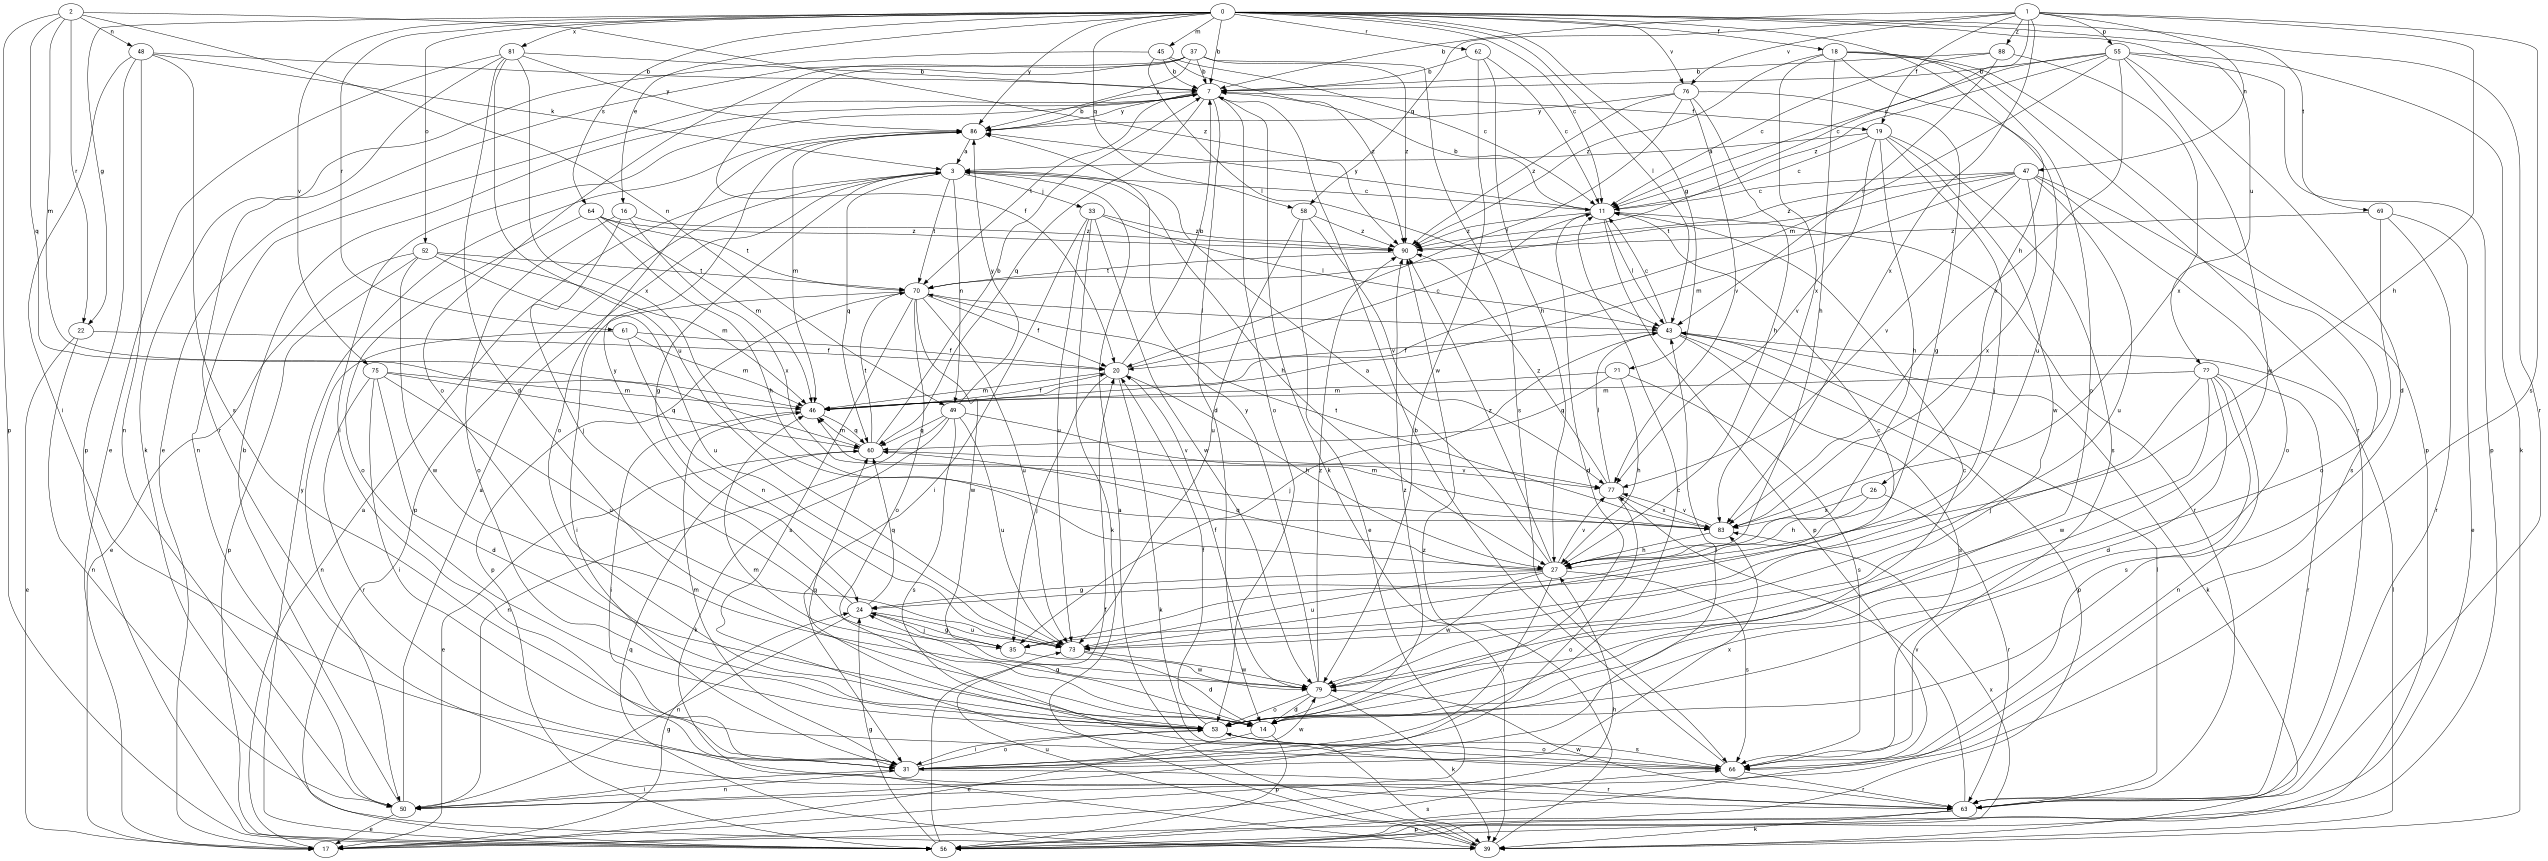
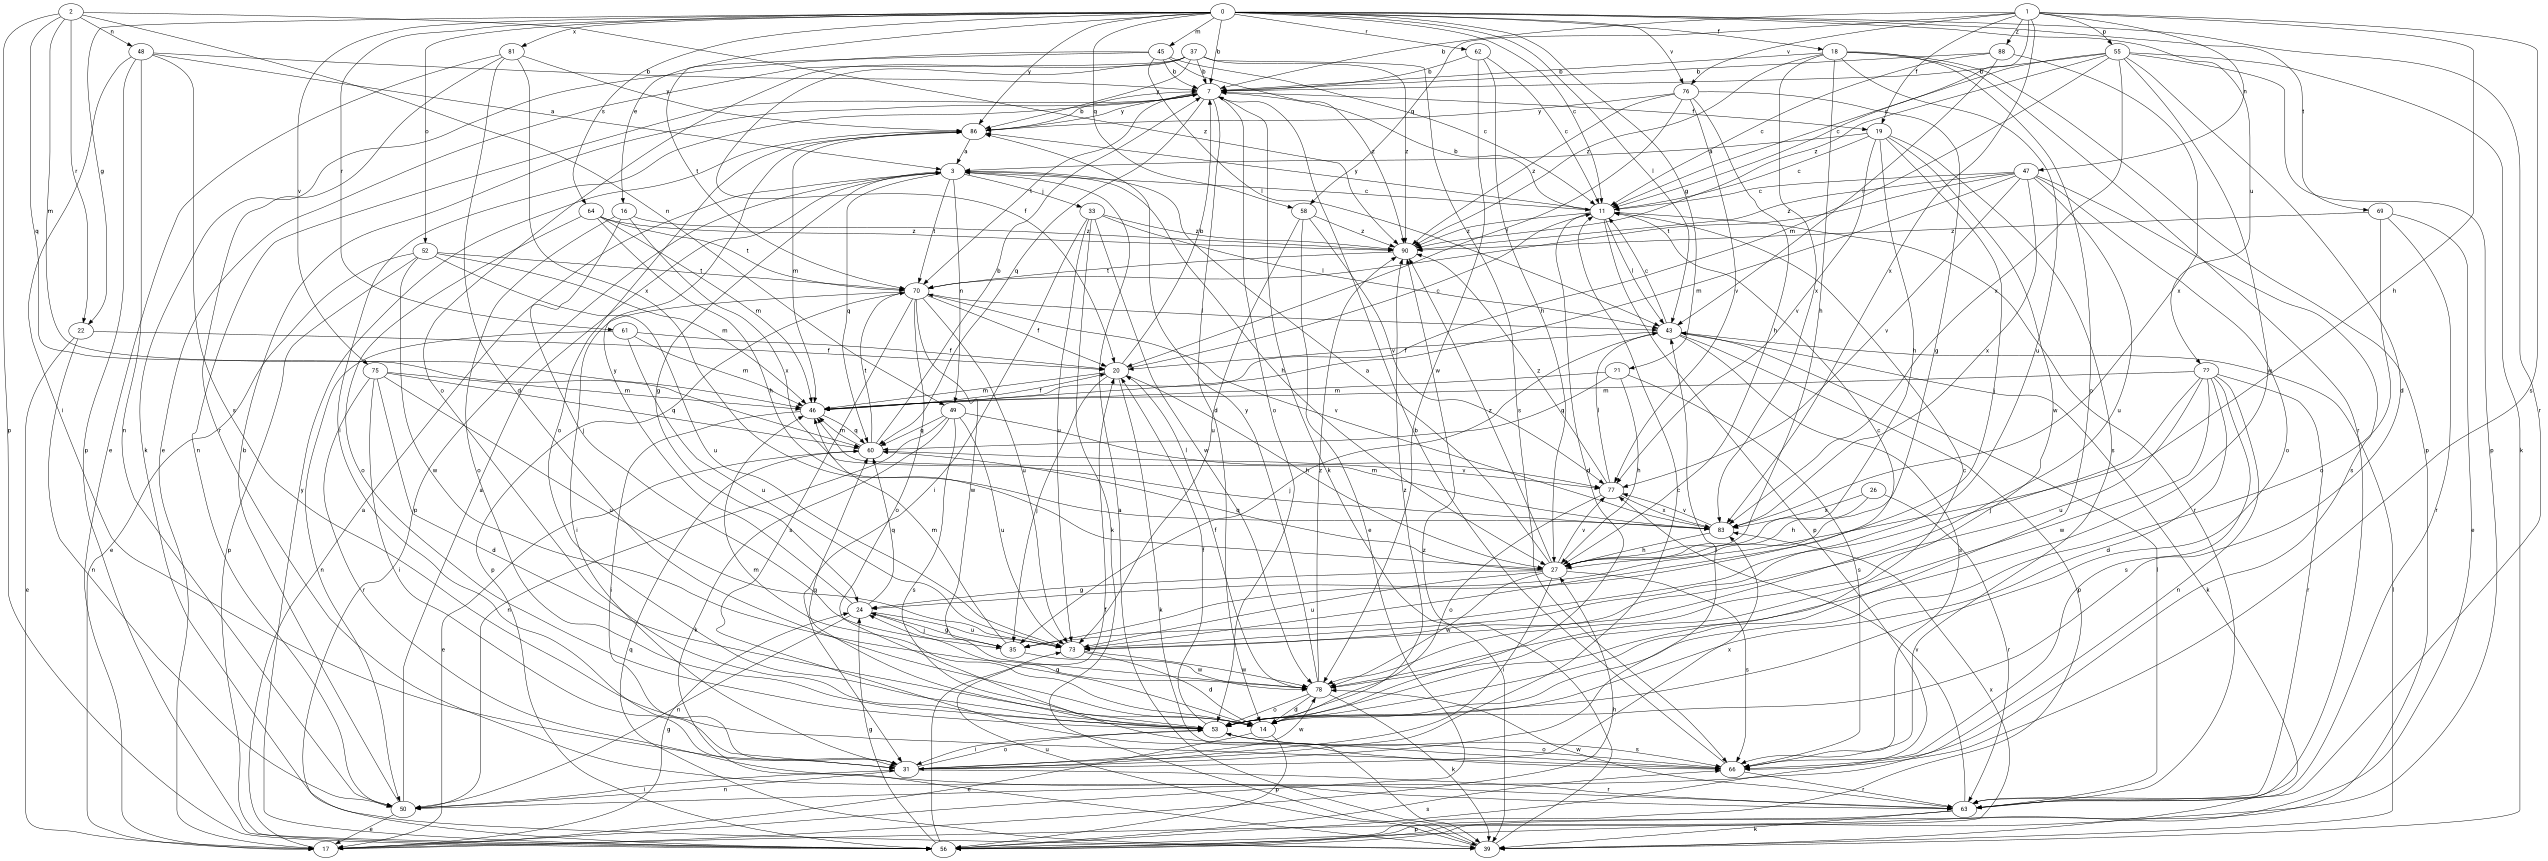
  strict digraph {
    fontname=Roboto
    node [fontname=Roboto]
    edge [fontname=Roboto]
    0
    7
    11
    16
    18
    21
    22
    26
    43
    45
    52
    58
    61
    62
    63
    64
    69
    72
    75
    76
    81
    86
    19
    60
    70
    14
    31
    39
    50
    53
    56
    90
    83
    35
    27
    73
    66
    46
    17
    20
-   79
+   79 [label=78]
    77
    24
    3
    1
    47
    55
    88
    2
    48
    49
    33
    37
    0 -> 7 [label=b]
    0 -> 11 [label=c]
    0 -> 16 [label=e]
    0 -> 18 [label=f]
    0 -> 21 [label=g]
    0 -> 22 [label=g]
-   0 -> 26 [label=h]
    0 -> 43 [label=l]
    0 -> 45 [label=m]
    0 -> 52 [label=o]
    0 -> 58 [label=q]
    0 -> 61 [label=r]
    0 -> 62 [label=r]
    0 -> 63 [label=r]
    0 -> 64 [label=s]
    0 -> 69 [label=t]
    0 -> 72 [label=u]
    0 -> 75 [label=v]
    0 -> 76 [label=v]
    0 -> 81 [label=x]
    0 -> 86 [label=y]
    7 -> 86 [label=y]
    7 -> 19 [label=f]
    7 -> 60 [label=q]
    7 -> 70 [label=t]
    7 -> 14 [label=d]
    7 -> 31 [label=i]
    7 -> 39 [label=k]
    7 -> 50 [label=n]
    7 -> 53 [label=o]
    11 -> 7 [label=b]
    11 -> 43 [label=l]
    11 -> 63 [label=r]
    11 -> 86 [label=y]
    11 -> 14 [label=d]
    11 -> 56 [label=p]
    11 -> 90 [label=z]
    16 -> 53 [label=o]
    16 -> 90 [label=z]
    16 -> 83 [label=x]
    16 -> 35 [label=j]
-   81 -> 7 [label=b]
+   18 -> 7 [label=b]
    18 -> 63 [label=r]
    18 -> 53 [label=o]
    18 -> 56 [label=p]
    18 -> 90 [label=z]
    18 -> 83 [label=x]
    18 -> 27 [label=h]
    18 -> 73 [label=u]
    21 -> 60 [label=q]
    21 -> 27 [label=h]
    21 -> 66 [label=s]
    21 -> 46 [label=m]
    22 -> 50 [label=n]
    22 -> 17 [label=e]
    22 -> 20 [label=f]
    26 -> 63 [label=r]
    26 -> 83 [label=x]
    26 -> 27 [label=h]
    43 -> 11 [label=c]
    43 -> 39 [label=k]
    43 -> 56 [label=p]
    43 -> 35 [label=j]
    43 -> 66 [label=s]
    43 -> 20 [label=f]
    45 -> 7 [label=b]
    45 -> 11 [label=c]
    45 -> 43 [label=l]
+   45 -> 70 [label=t]
    45 -> 39 [label=k]
    45 -> 90 [label=z]
    52 -> 70 [label=t]
    52 -> 56 [label=p]
    52 -> 73 [label=u]
    52 -> 46 [label=m]
    52 -> 17 [label=e]
    52 -> 79 [label=w]
    58 -> 90 [label=z]
    58 -> 73 [label=u]
    58 -> 17 [label=e]
    58 -> 77 [label=v]
    61 -> 50 [label=n]
-   61 -> 73 [label=n]
+   61 -> 73 [label=u]
    61 -> 46 [label=m]
    61 -> 20 [label=f]
    62 -> 7 [label=b]
    62 -> 11 [label=c]
    62 -> 27 [label=h]
    62 -> 79 [label=w]
    63 -> 43 [label=l]
    63 -> 39 [label=k]
    63 -> 56 [label=p]
    63 -> 79 [label=w]
    63 -> 77 [label=v]
    64 -> 70 [label=t]
    64 -> 53 [label=o]
    64 -> 90 [label=z]
    64 -> 27 [label=h]
    64 -> 46 [label=m]
    69 -> 63 [label=r]
    69 -> 53 [label=o]
    69 -> 90 [label=z]
    69 -> 17 [label=e]
    72 -> 63 [label=r]
    72 -> 14 [label=d]
    72 -> 50 [label=n]
    72 -> 35 [label=j]
-   81 -> 73 [label=u]
+   72 -> 73 [label=u]
    72 -> 66 [label=s]
    72 -> 46 [label=m]
    72 -> 79 [label=w]
    75 -> 63 [label=r]
    75 -> 60 [label=q]
    75 -> 14 [label=d]
    75 -> 31 [label=i]
    75 -> 73 [label=u]
    75 -> 46 [label=m]
    76 -> 86 [label=y]
    76 -> 90 [label=z]
    76 -> 27 [label=h]
    76 -> 20 [label=f]
    76 -> 77 [label=v]
    76 -> 24 [label=g]
    81 -> 63 [label=r]
    81 -> 86 [label=y]
    81 -> 14 [label=d]
    81 -> 83 [label=x]
    81 -> 17 [label=e]
    86 -> 7 [label=b]
    86 -> 53 [label=o]
    86 -> 46 [label=m]
    86 -> 3 [label=a]
    19 -> 11 [label=c]
    19 -> 35 [label=j]
    19 -> 27 [label=h]
    19 -> 66 [label=s]
    19 -> 79 [label=w]
    19 -> 77 [label=v]
    19 -> 3 [label=a]
    60 -> 7 [label=b]
    60 -> 70 [label=t]
    60 -> 46 [label=m]
    60 -> 17 [label=e]
    60 -> 77 [label=v]
    70 -> 43 [label=l]
    70 -> 31 [label=i]
    70 -> 53 [label=o]
    70 -> 56 [label=p]
    70 -> 73 [label=u]
    70 -> 66 [label=s]
    70 -> 20 [label=f]
    70 -> 79 [label=w]
    14 -> 56 [label=p]
    14 -> 90 [label=z]
    14 -> 46 [label=m]
    14 -> 17 [label=e]
    14 -> 24 [label=g]
    31 -> 11 [label=c]
    31 -> 43 [label=l]
    31 -> 63 [label=r]
    31 -> 50 [label=n]
    31 -> 53 [label=o]
    31 -> 83 [label=x]
-   31 -> 46 [label=m]
+   35 -> 46 [label=m]
    31 -> 79 [label=w]
    39 -> 43 [label=l]
    39 -> 60 [label=q]
    39 -> 90 [label=z]
    39 -> 73 [label=u]
    39 -> 3 [label=a]
    50 -> 7 [label=b]
    50 -> 31 [label=i]
    50 -> 17 [label=e]
    50 -> 3 [label=a]
    53 -> 11 [label=c]
    53 -> 60 [label=q]
    53 -> 31 [label=i]
    53 -> 66 [label=s]
    53 -> 20 [label=f]
    56 -> 86 [label=y]
    56 -> 83 [label=x]
    56 -> 66 [label=s]
    56 -> 20 [label=f]
    56 -> 24 [label=g]
    90 -> 70 [label=t]
-   83 -> 70 [label=t]
+   83 -> 70 [label=v]
    83 -> 27 [label=h]
    83 -> 46 [label=m]
    83 -> 77 [label=v]
    35 -> 79 [label=w]
    35 -> 24 [label=g]
    27 -> 60 [label=q]
    27 -> 31 [label=i]
    27 -> 90 [label=z]
    27 -> 73 [label=u]
    27 -> 66 [label=s]
    27 -> 79 [label=w]
    27 -> 77 [label=v]
    27 -> 24 [label=g]
    27 -> 3 [label=a]
    73 -> 11 [label=c]
    73 -> 14 [label=d]
    73 -> 79 [label=w]
    66 -> 7 [label=b]
    66 -> 63 [label=r]
    66 -> 53 [label=o]
    46 -> 60 [label=q]
    46 -> 31 [label=i]
    46 -> 20 [label=f]
    17 -> 27 [label=h]
    17 -> 24 [label=g]
    17 -> 3 [label=a]
    20 -> 7 [label=b]
    20 -> 11 [label=c]
    20 -> 39 [label=k]
    20 -> 35 [label=j]
    20 -> 27 [label=h]
    20 -> 46 [label=m]
    79 -> 86 [label=y]
    79 -> 14 [label=d]
    79 -> 39 [label=k]
    79 -> 53 [label=o]
    79 -> 90 [label=z]
    79 -> 20 [label=f]
    77 -> 43 [label=l]
-   77 -> 50 [label=o]
+   77 -> 53 [label=o]
    77 -> 90 [label=z]
    77 -> 83 [label=x]
    24 -> 86 [label=y]
    24 -> 60 [label=q]
    24 -> 50 [label=n]
    24 -> 35 [label=j]
    24 -> 73 [label=u]
    3 -> 11 [label=c]
    3 -> 60 [label=q]
    3 -> 70 [label=t]
    3 -> 56 [label=p]
    3 -> 27 [label=h]
    3 -> 24 [label=g]
    3 -> 49 [label=n]
    3 -> 33 [label=j]
    1 -> 7 [label=b]
    1 -> 11 [label=c]
    1 -> 58 [label=q]
    1 -> 76 [label=v]
    1 -> 19 [label=f]
    1 -> 83 [label=x]
    1 -> 27 [label=h]
    1 -> 66 [label=s]
    1 -> 47 [label=n]
    1 -> 55 [label=p]
    1 -> 88 [label=z]
    47 -> 11 [label=c]
    47 -> 70 [label=t]
    47 -> 53 [label=o]
    47 -> 90 [label=z]
    47 -> 83 [label=x]
    47 -> 73 [label=u]
    47 -> 66 [label=s]
    47 -> 46 [label=m]
    47 -> 77 [label=v]
    55 -> 7 [label=b]
    55 -> 11 [label=c]
    55 -> 14 [label=d]
    55 -> 39 [label=k]
    55 -> 56 [label=p]
    55 -> 90 [label=z]
    55 -> 83 [label=x]
    55 -> 46 [label=m]
    55 -> 79 [label=w]
    88 -> 7 [label=b]
    88 -> 11 [label=c]
    88 -> 43 [label=l]
    88 -> 83 [label=x]
    2 -> 22 [label=r]
    2 -> 60 [label=q]
    2 -> 56 [label=p]
    2 -> 90 [label=z]
    2 -> 46 [label=m]
    2 -> 48 [label=n]
    2 -> 49 [label=n]
    48 -> 7 [label=b]
    48 -> 31 [label=i]
    48 -> 50 [label=n]
    48 -> 56 [label=p]
    48 -> 66 [label=s]
-   48 -> 3 [label=k]
-   49 -> 86 [label=y]
+   48 -> 3 [label=a]
    49 -> 60 [label=q]
    49 -> 39 [label=k]
    49 -> 50 [label=n]
    49 -> 73 [label=u]
    49 -> 66 [label=s]
-   49 -> 77 [label=v]
+   49 -> 77 [label=l]
    33 -> 43 [label=l]
    33 -> 31 [label=i]
    33 -> 39 [label=k]
    33 -> 90 [label=z]
    33 -> 73 [label=u]
    33 -> 79 [label=w]
    37 -> 7 [label=b]
    37 -> 86 [label=y]
    37 -> 53 [label=o]
    37 -> 90 [label=z]
    37 -> 66 [label=s]
    37 -> 17 [label=e]
    37 -> 20 [label=f]
  }
